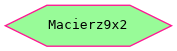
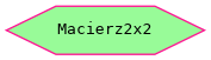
  digraph {
    rankdir=LR
    fontname="DejaVu Sans Mono"
-   n1 [color=deeppink fillcolor=palegreen fontname="DejaVu Sans Mono" fontsize=10 height=0.2 label=Macierz9x2 shape=hexagon style=filled width=0.4]
+   n1 [color=deeppink fillcolor=palegreen fontname="DejaVu Sans Mono" fontsize=10 height=0.2 label=Macierz2x2 shape=hexagon style=filled width=0.4]
  }
